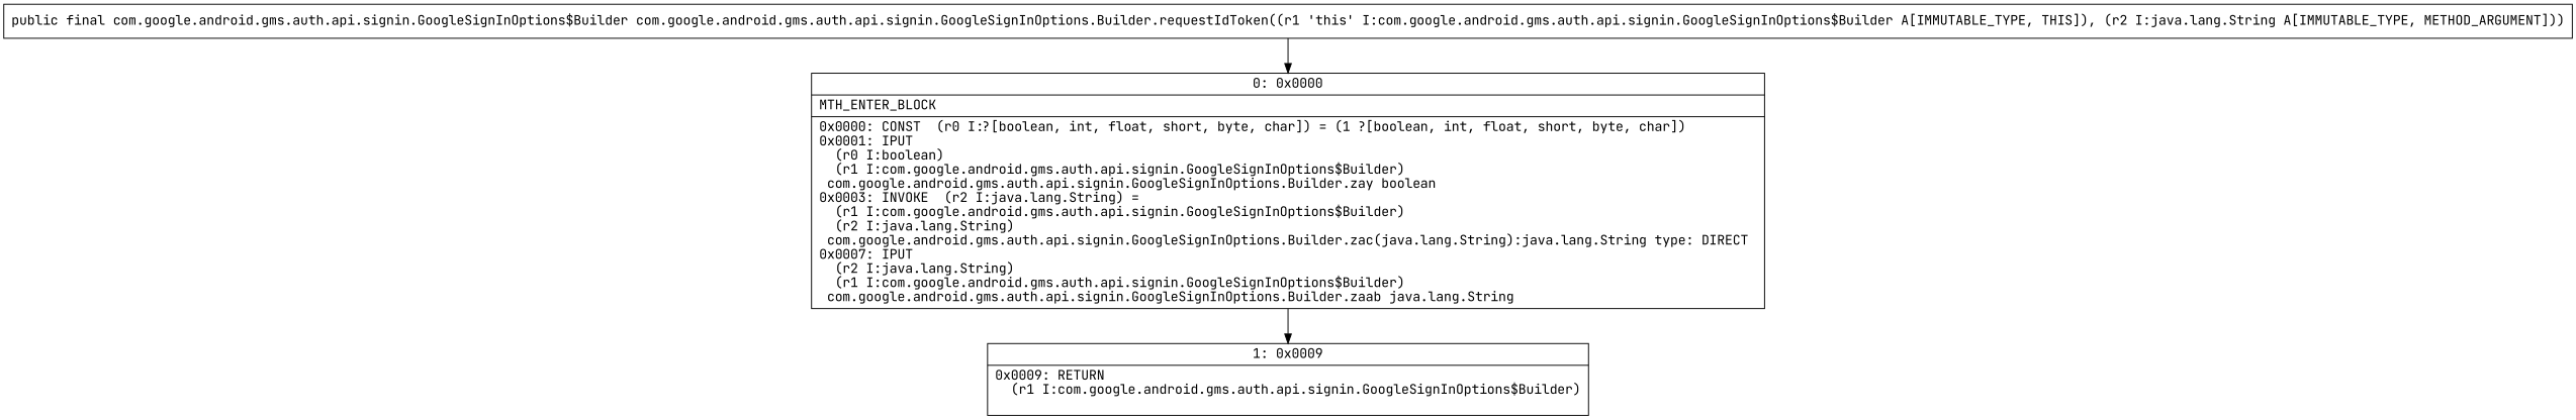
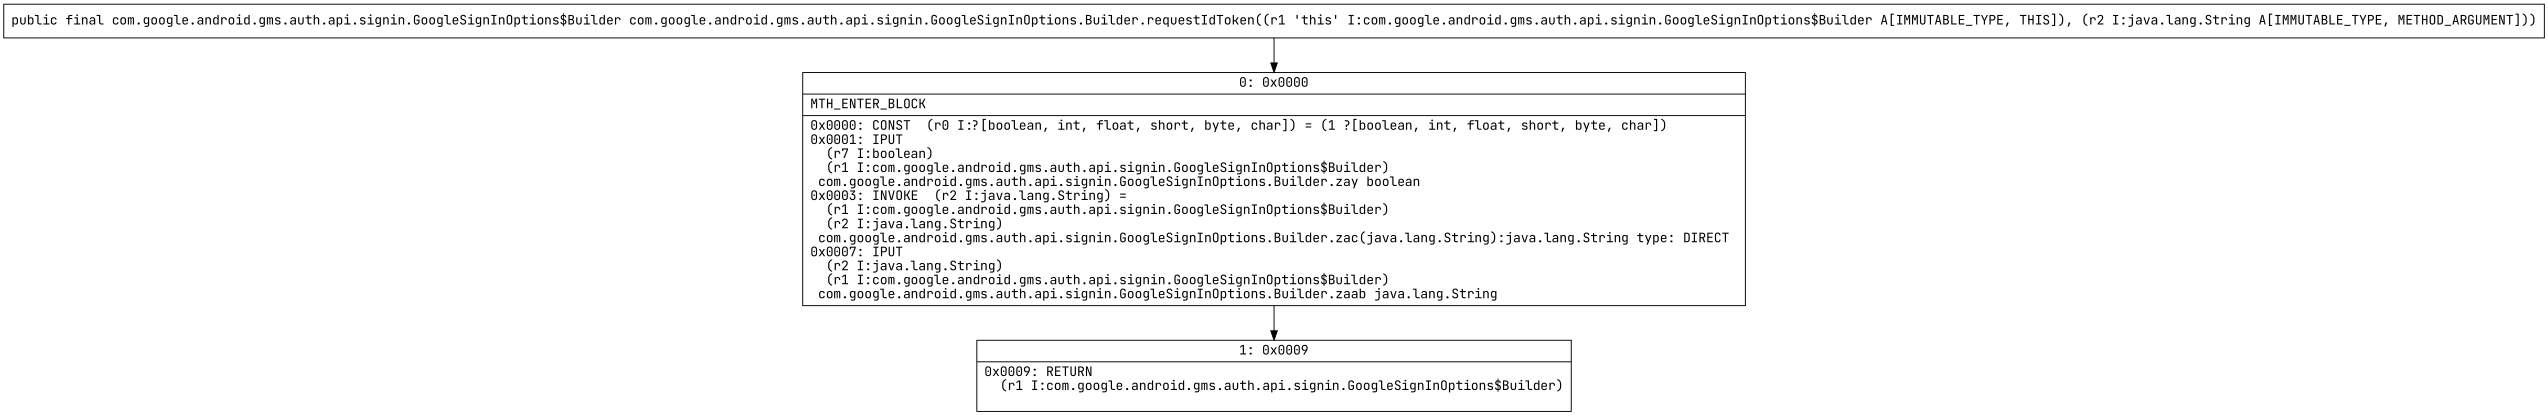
  digraph {
    fontname="JetBrains Mono"
    node [shape=record fontname="JetBrains Mono"]
    edge [fontname="JetBrains Mono"]
-   n1 [label="{0\:\ 0x0000|MTH_ENTER_BLOCK\l|0x0000: CONST  (r0 I:?[boolean, int, float, short, byte, char]) = (1 ?[boolean, int, float, short, byte, char]) \l0x0001: IPUT  \l  (r0 I:boolean)\l  (r1 I:com.google.android.gms.auth.api.signin.GoogleSignInOptions$Builder)\l com.google.android.gms.auth.api.signin.GoogleSignInOptions.Builder.zay boolean \l0x0003: INVOKE  (r2 I:java.lang.String) = \l  (r1 I:com.google.android.gms.auth.api.signin.GoogleSignInOptions$Builder)\l  (r2 I:java.lang.String)\l com.google.android.gms.auth.api.signin.GoogleSignInOptions.Builder.zac(java.lang.String):java.lang.String type: DIRECT \l0x0007: IPUT  \l  (r2 I:java.lang.String)\l  (r1 I:com.google.android.gms.auth.api.signin.GoogleSignInOptions$Builder)\l com.google.android.gms.auth.api.signin.GoogleSignInOptions.Builder.zaab java.lang.String \l}"]
+   n1 [label="{0\:\ 0x0000|MTH_ENTER_BLOCK\l|0x0000: CONST  (r0 I:?[boolean, int, float, short, byte, char]) = (1 ?[boolean, int, float, short, byte, char]) \l0x0001: IPUT  \l  (r7 I:boolean)\l  (r1 I:com.google.android.gms.auth.api.signin.GoogleSignInOptions$Builder)\l com.google.android.gms.auth.api.signin.GoogleSignInOptions.Builder.zay boolean \l0x0003: INVOKE  (r2 I:java.lang.String) = \l  (r1 I:com.google.android.gms.auth.api.signin.GoogleSignInOptions$Builder)\l  (r2 I:java.lang.String)\l com.google.android.gms.auth.api.signin.GoogleSignInOptions.Builder.zac(java.lang.String):java.lang.String type: DIRECT \l0x0007: IPUT  \l  (r2 I:java.lang.String)\l  (r1 I:com.google.android.gms.auth.api.signin.GoogleSignInOptions$Builder)\l com.google.android.gms.auth.api.signin.GoogleSignInOptions.Builder.zaab java.lang.String \l}"]
    n2 [label="{1\:\ 0x0009|0x0009: RETURN  \l  (r1 I:com.google.android.gms.auth.api.signin.GoogleSignInOptions$Builder)\l \l}"]
    n3 [label="{public final com.google.android.gms.auth.api.signin.GoogleSignInOptions$Builder com.google.android.gms.auth.api.signin.GoogleSignInOptions.Builder.requestIdToken((r1 'this' I:com.google.android.gms.auth.api.signin.GoogleSignInOptions$Builder A[IMMUTABLE_TYPE, THIS]), (r2 I:java.lang.String A[IMMUTABLE_TYPE, METHOD_ARGUMENT])) }"]
    n1 -> n2
    n3 -> n1
  }
